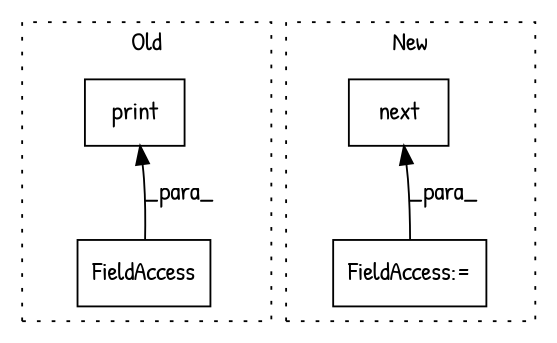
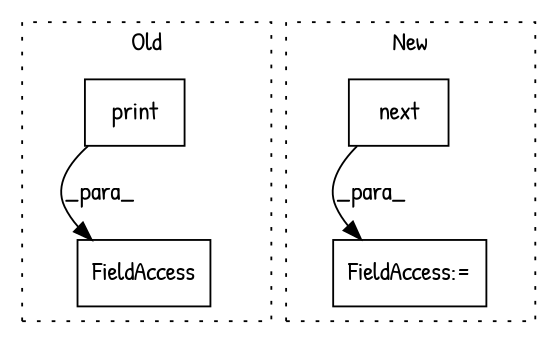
  digraph {
    fontname="Patrick Hand"
    node [a=32 fontname="Patrick Hand" shape=box]
    edge [fontname="Patrick Hand"]
    n1 [l="6,1" label=print s="1653,1668"]
    n2 [a=22 l=9 label=FieldAccess s=1659]
    n3 [l="5,1" label=next s="1082,1103"]
    n4 [a=7 l=2 label="FieldAccess:=" s=1080]
    subgraph cluster_1 {
      label=Old
      style=dotted
      n1
      n2
    }
    subgraph cluster_2 {
      label=New
      style=dotted
      n3
      n4
    }
-   n2 -> n1 [label=_para_]
-   n4 -> n3 [label=_para_]
+   n1 -> n2 [label=_para_]
+   n3 -> n4 [label=_para_]
  }
